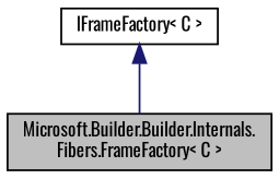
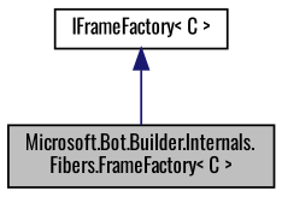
  digraph {
    fontname=Oswald
    node [color=black fontname=Oswald fontsize=10 shape=record style=filled]
-   n1 [fillcolor=grey75 fontcolor=black height=0.2 label="Microsoft.Builder.Builder.Internals.\lFibers.FrameFactory\< C \>" width=0.4]
+   n1 [fillcolor=grey75 fontcolor=black height=0.2 label="Microsoft.Bot.Builder.Internals.\lFibers.FrameFactory\< C \>" width=0.4]
    n2 [fillcolor=white height=0.2 label="IFrameFactory\< C \>" width=0.4]
    n2 -> n1 [color=midnightblue dir=back fontname=Oswald fontsize=10 labelfontname=Helvetica labelfontsize=10 style=solid]
  }
